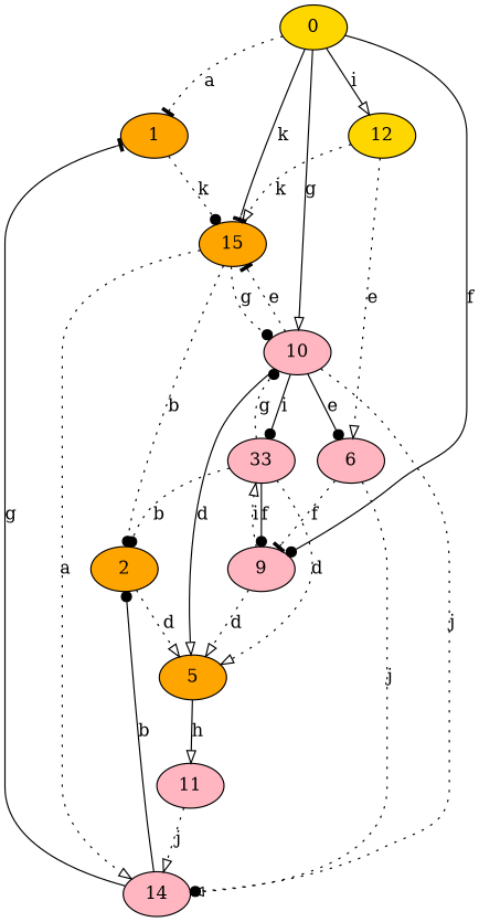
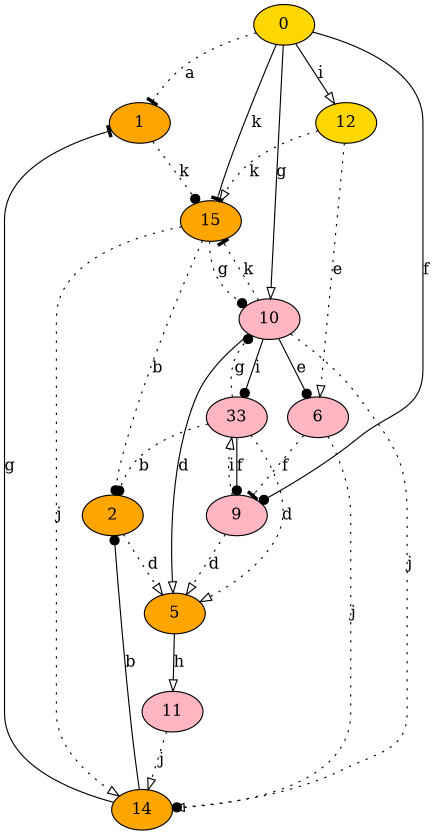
  strict digraph {
    node [fillcolor=orange style=filled]
    edge [arrowhead=onormal style=dotted]
    1
    15
    2
-   14 [fillcolor=lightpink]
+   14
    10 [fillcolor=lightpink]
    5
    11 [fillcolor=lightpink]
    6 [fillcolor=lightpink]
    9 [fillcolor=lightpink]
    n10 [fillcolor=lightpink label=33]
    12 [fillcolor=gold]
    0 [fillcolor=gold]
    1 -> 15 [arrowhead=dot label=k]
    15 -> 2 [arrowhead=dot label=b]
-   15 -> 14 [label=a]
+   15 -> 14 [label=j]
    15 -> 10 [arrowhead=dot label=g]
    2 -> 5 [label=d]
    14 -> 1 [arrowhead=tee label=g style=solid]
    14 -> 2 [arrowhead=dot label=b style=solid]
-   10 -> 15 [arrowhead=tee label=e]
+   10 -> 15 [arrowhead=tee label=k]
    10 -> 14 [arrowhead=dot label=j]
    10 -> 5 [label=d style=solid]
    10 -> 6 [arrowhead=dot label=e style=solid]
    10 -> n10 [arrowhead=dot label=i style=solid]
    5 -> 11 [label=h style=solid]
    11 -> 14 [label=j]
    6 -> 14 [label=j]
    6 -> 9 [arrowhead=tee label=f]
    9 -> 5 [label=d]
    9 -> n10 [label=i]
    n10 -> 2 [arrowhead=dot label=b]
    n10 -> 10 [arrowhead=dot label=g]
    n10 -> 5 [label=d]
    n10 -> 9 [arrowhead=dot label=f style=solid]
    12 -> 15 [label=k]
    12 -> 6 [label=e]
    0 -> 1 [arrowhead=tee label=a]
    0 -> 15 [arrowhead=tee label=k style=solid]
    0 -> 10 [label=g style=solid]
    0 -> 9 [arrowhead=dot label=f style=solid]
    0 -> 12 [label=i style=solid]
  }
